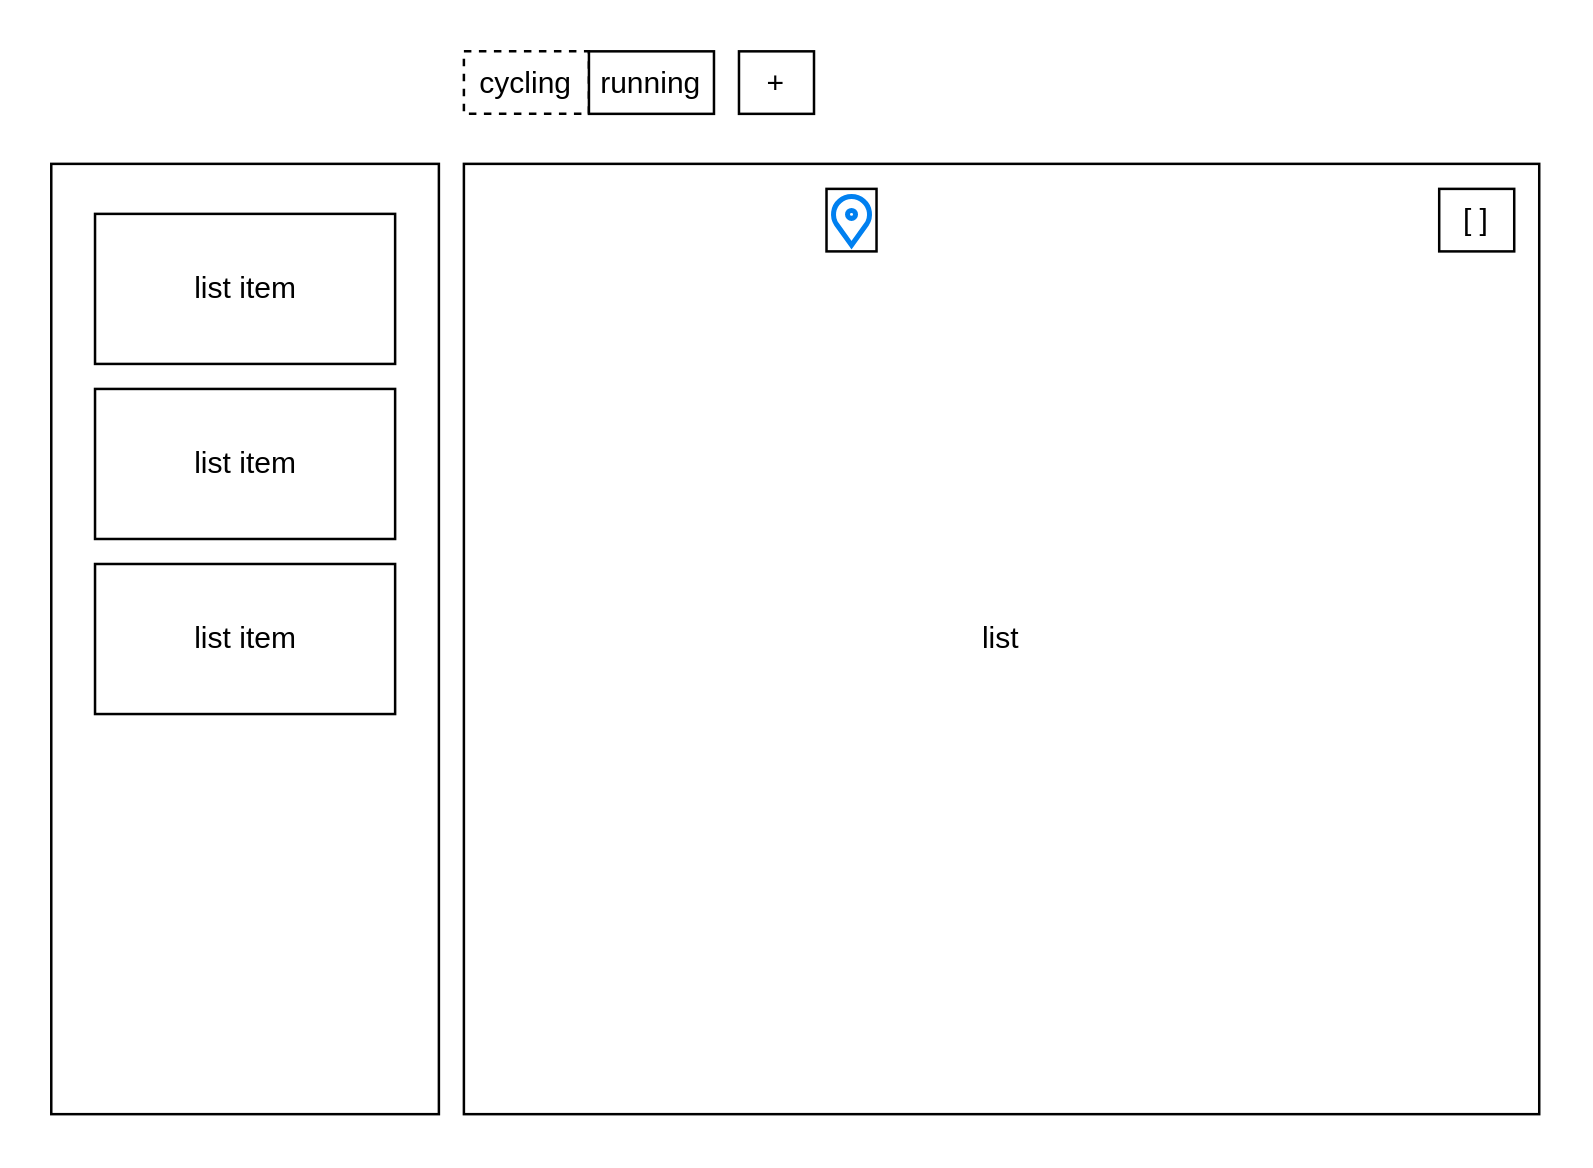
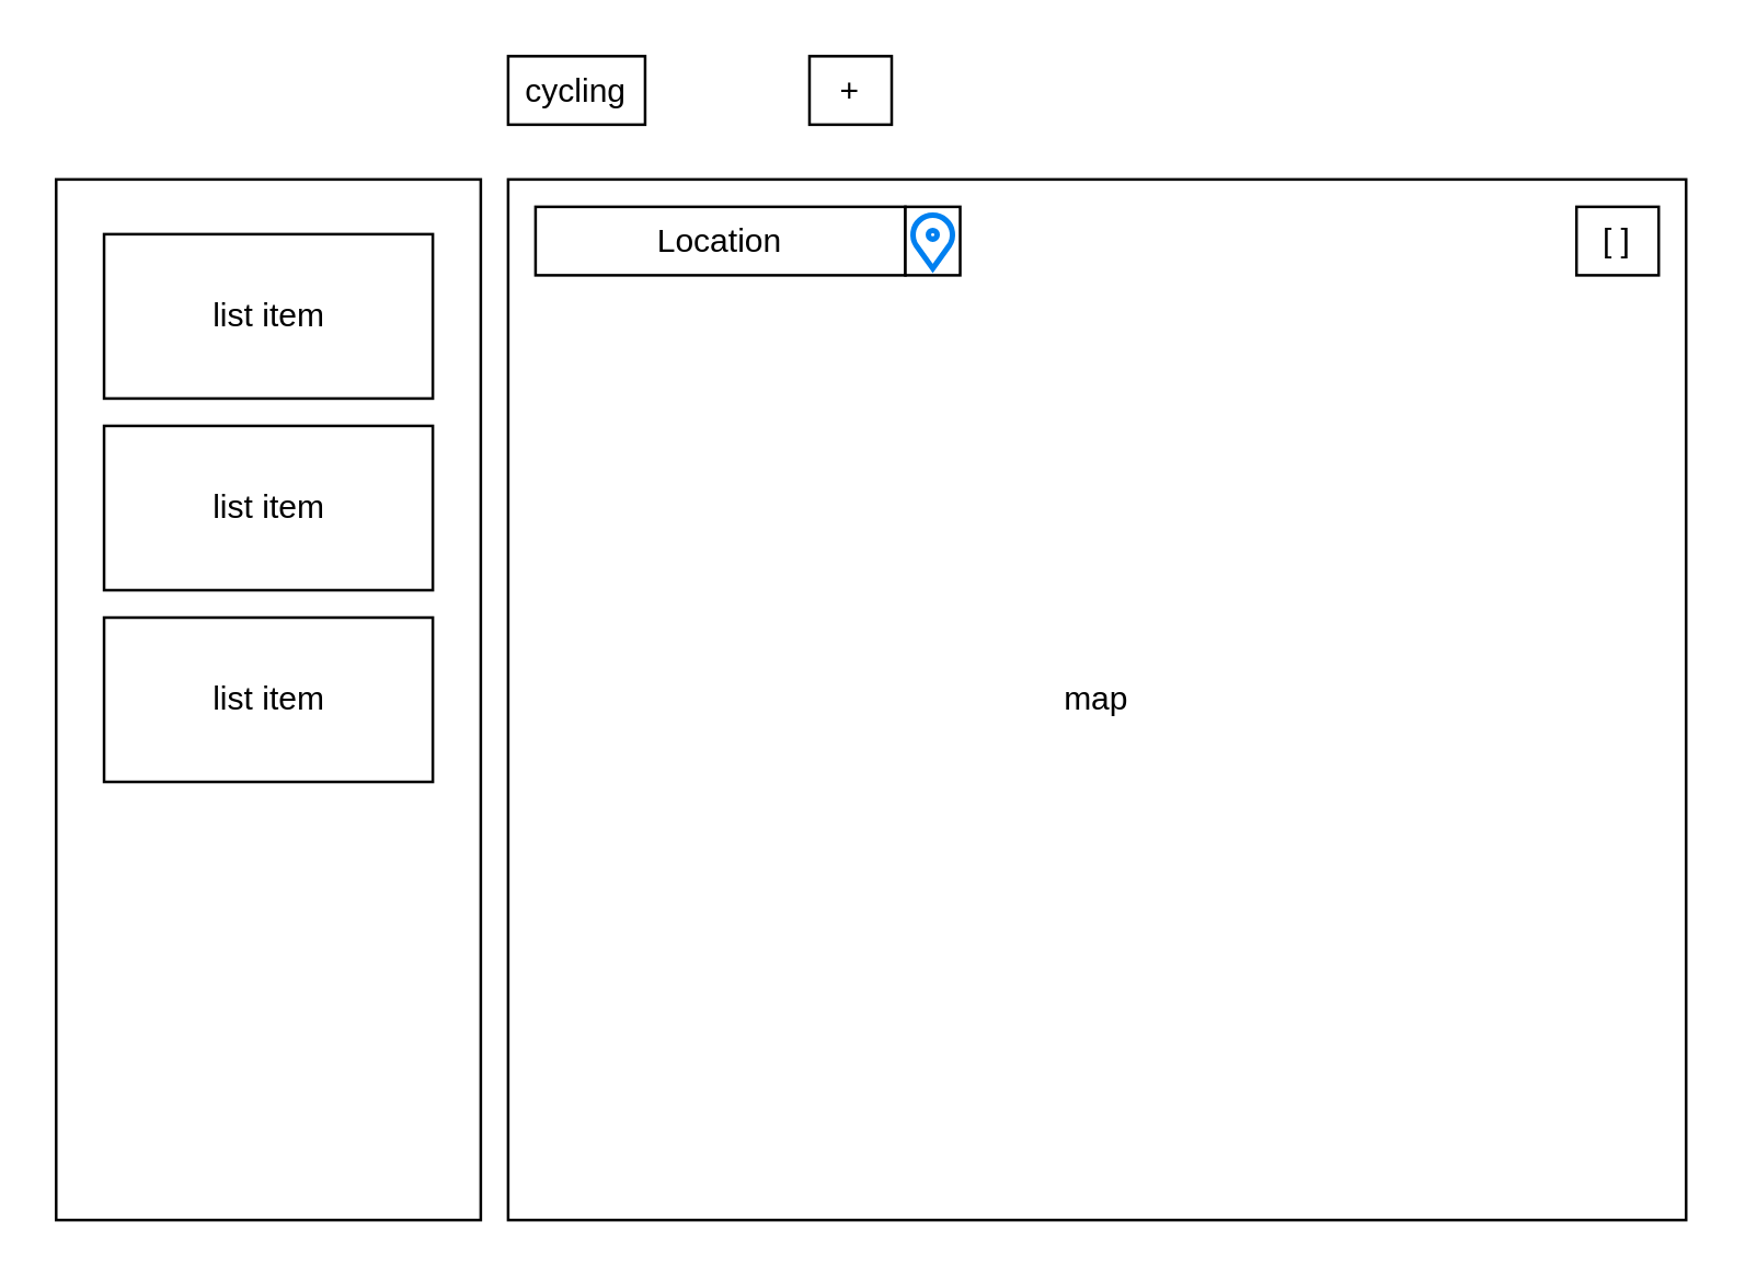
  <mxCell id="0" />
  <mxCell id="1" parent="0" />
- <mxCell id="2" value="list" style="rounded=0;whiteSpace=wrap;html=1;" parent="1" vertex="1"><mxGeometry x="185" y="65" width="430" height="380" as="geometry" /></mxCell>
+ <mxCell id="2" value="map" style="rounded=0;whiteSpace=wrap;html=1;" parent="1" vertex="1"><mxGeometry x="185" y="65" width="430" height="380" as="geometry" /></mxCell>
  <mxCell id="3" value="" style="group" parent="1" vertex="1" connectable="0"><mxGeometry x="195" y="75" width="155" height="25" as="geometry" /></mxCell>
+ <mxCell id="4" value="Location" style="rounded=0;whiteSpace=wrap;html=1;" parent="3" vertex="1"><mxGeometry width="135" height="25" as="geometry" /></mxCell>
  <mxCell id="5" value="" style="rounded=0;whiteSpace=wrap;html=1;" parent="3" vertex="1"><mxGeometry x="135" width="20" height="25" as="geometry" /></mxCell>
  <mxCell id="6" value="" style="html=1;verticalLabelPosition=bottom;align=center;labelBackgroundColor=#ffffff;verticalAlign=top;strokeWidth=2;strokeColor=#0080F0;shadow=0;dashed=0;shape=mxgraph.ios7.icons.location;" parent="3" vertex="1"><mxGeometry x="137" y="2.5" width="16" height="20" as="geometry" /></mxCell>
  <mxCell id="7" value="" style="group" parent="1" vertex="1" connectable="0"><mxGeometry x="20" y="65" width="155" height="380" as="geometry" /></mxCell>
  <mxCell id="8" value="" style="rounded=0;whiteSpace=wrap;html=1;" parent="7" vertex="1"><mxGeometry width="155" height="380" as="geometry" /></mxCell>
  <mxCell id="9" value="" style="group" parent="7" vertex="1" connectable="0"><mxGeometry x="17.5" y="20" width="120" height="200" as="geometry" /></mxCell>
  <mxCell id="10" value="list item" style="rounded=0;whiteSpace=wrap;html=1;" parent="9" vertex="1"><mxGeometry width="120" height="60" as="geometry" /></mxCell>
  <mxCell id="11" value="list item" style="rounded=0;whiteSpace=wrap;html=1;" parent="9" vertex="1"><mxGeometry y="70" width="120" height="60" as="geometry" /></mxCell>
  <mxCell id="12" value="list item" style="rounded=0;whiteSpace=wrap;html=1;" parent="9" vertex="1"><mxGeometry y="140" width="120" height="60" as="geometry" /></mxCell>
  <mxCell id="13" value="" style="group" parent="1" vertex="1" connectable="0"><mxGeometry x="185" y="20" width="100" height="25" as="geometry" /></mxCell>
- <mxCell id="14" value="cycling" style="rounded=0;whiteSpace=wrap;html=1;dashed=1;" parent="13" vertex="1"><mxGeometry width="50" height="25" as="geometry" /></mxCell>
- <mxCell id="15" value="running" style="rounded=0;whiteSpace=wrap;html=1;" parent="13" vertex="1"><mxGeometry x="50" width="50" height="25" as="geometry" /></mxCell>
+ <mxCell id="14" value="cycling" style="rounded=0;whiteSpace=wrap;html=1;" parent="13" vertex="1"><mxGeometry width="50" height="25" as="geometry" /></mxCell>
  <mxCell id="16" value="+" style="rounded=0;whiteSpace=wrap;html=1;" vertex="1" parent="1"><mxGeometry x="295" y="20" width="30" height="25" as="geometry" /></mxCell>
  <mxCell id="17" value="[ ]" style="rounded=0;whiteSpace=wrap;html=1;" vertex="1" parent="1"><mxGeometry x="575" y="75" width="30" height="25" as="geometry" /></mxCell>
